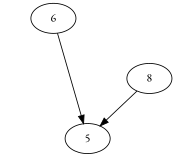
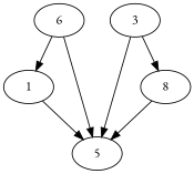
  digraph {
    fontname="EB Garamond"
    node [fontname="EB Garamond"]
    edge [fontname="EB Garamond"]
    n1 [label=6]
+   1
    5
+   3
    n5 [label=8]
+   n1 -> 1
    n1 -> 5
+   1 -> 5
+   3 -> 5
+   3 -> n5
    n5 -> 5
  }
